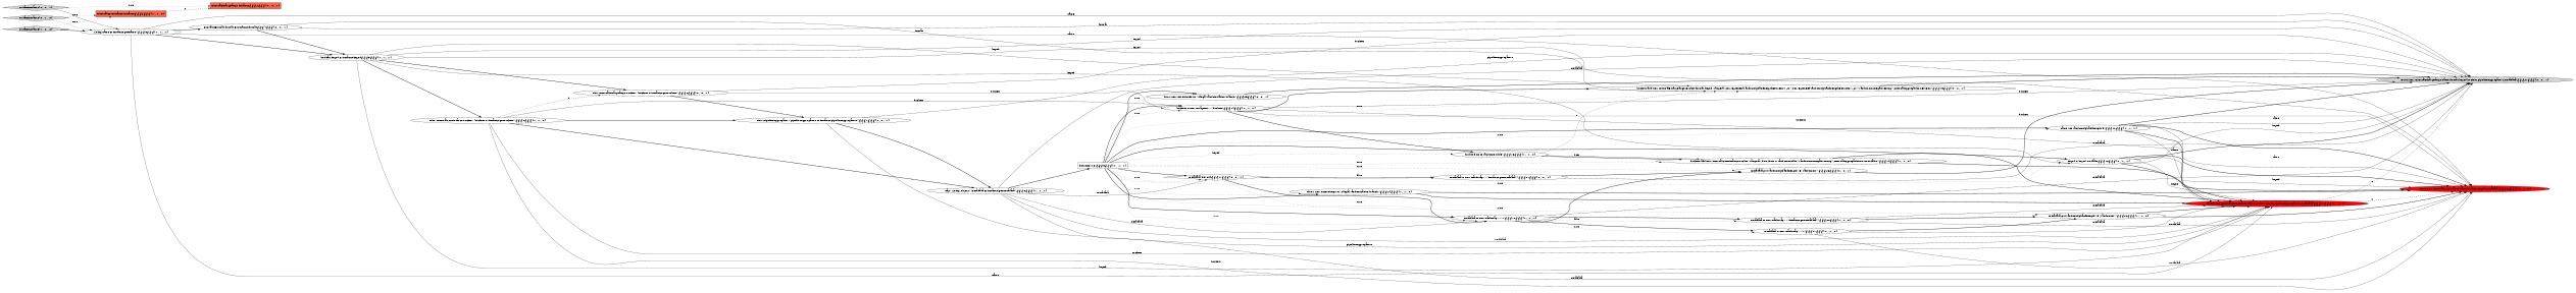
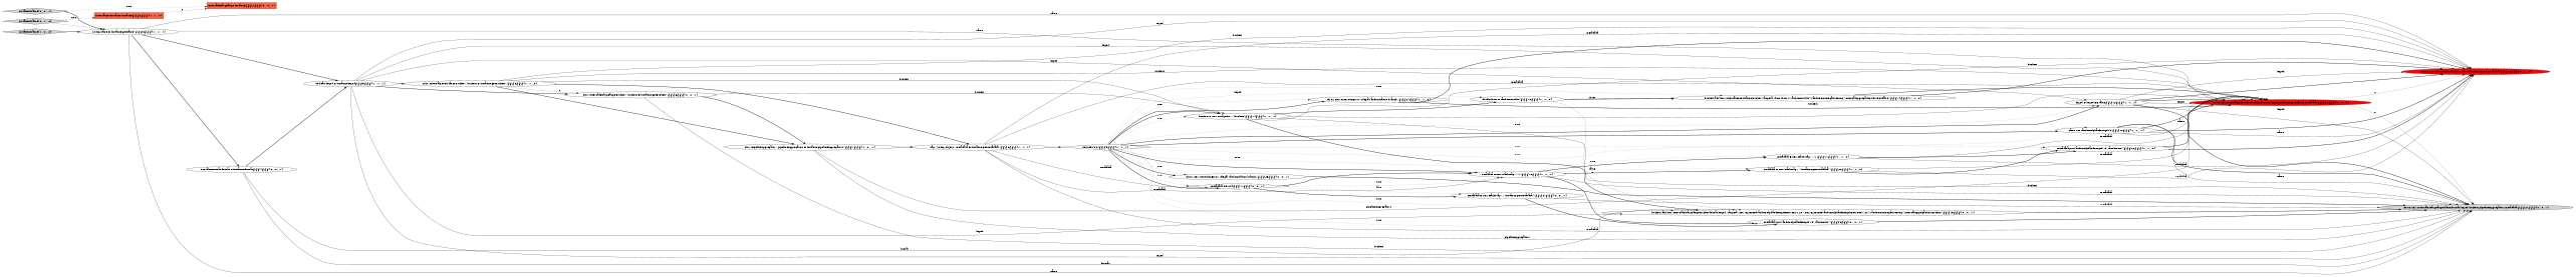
  digraph {
    rankdir=LR
    node [fillcolor=white shape=ellipse style=filled]
    edge [style=bold]
    n1 [fillcolor=lightgray label="mutateInstance['0', '0', '1']" shape=diamond]
    n2 [label="String name = instance.getName()@@@3@@@['1', '1', '1']"]
    n3 [fillcolor=tomato label="InternalBinaryRange instance@@@2@@@['0', '0', '1']" shape=box]
    n4 [fillcolor=lightgray label="return new InternalBinaryRange(name,format,keyed,buckets,pipelineAggregators,metadata)@@@27@@@['0', '0', '1']"]
    n5 [fillcolor=red label="return new InternalGeoDistance(name,buckets,keyed,metadata)@@@26@@@['0', '1', '0']"]
    n6 [fillcolor=red label="return new InternalGeoDistance(name,buckets,keyed,pipelineAggregators,metadata)@@@27@@@['1', '0', '0']"]
    n7 [label="boolean keyed = instance.keyed@@@5@@@['1', '1', '1']"]
    n8 [label="DocValueFormat format = instance.format@@@4@@@['0', '0', '1']"]
    n9 [label="metadata.put(randomAlphaOfLength(15),randomInt())@@@23@@@['0', '0', '1']"]
    n10 [label="buckets = new ArrayList<>(buckets)@@@14@@@['1', '1', '1']"]
    n11 [label="double from = randomDouble()@@@13@@@['1', '1', '0']"]
    n12 [label="buckets.add(new InternalBinaryRange.Bucket(format,keyed,\"range_a\",new BytesRef(randomAlphaOfLengthBetween(1,20)),new BytesRef(randomAlphaOfLengthBetween(1,20)),randomNonNegativeLong(),InternalAggregations.EMPTY))@@@15@@@['0', '0', '1']"]
    n13 [label="buckets.add(new InternalGeoDistance.Bucket(\"range_a\",from,from + randomDouble(),randomNonNegativeLong(),InternalAggregations.EMPTY,false))@@@14@@@['1', '1', '0']"]
    n14 [fillcolor=lightgray label="mutateInstance['1', '0', '0']" shape=diamond]
    n15 [fillcolor=tomato label="InternalGeoDistance instance@@@2@@@['1', '1', '0']" shape=box]
    n16 [label="List<InternalBinaryRange.Bucket> buckets = instance.getBuckets()@@@6@@@['0', '0', '1']"]
    n17 [label="List<PipelineAggregator> pipelineAggregators = instance.pipelineAggregators()@@@7@@@['1', '0', '1']"]
    n18 [label="Map<String,Object> metadata = instance.getMetadata()@@@8@@@['1', '1', '1']"]
    n19 [label="keyed = keyed == false@@@12@@@['1', '1', '1']"]
    n20 [label="List<InternalGeoDistance.Bucket> buckets = instance.getBuckets()@@@5@@@['1', '1', '0']"]
-   n21 [label="between(0,3)@@@9@@@['1', '1', '1']" shape=box]
+   n21 [label="between(0,3)@@@9@@@['1', '1', '1']" shape=diamond]
    n22 [label="metadata == null@@@17@@@['0', '0', '1']" shape=diamond]
    n23 [label="metadata = new HashMap<>(1)@@@18@@@['1', '1', '1']"]
    n24 [label="metadata.put(randomAlphaOfLength(15),randomInt())@@@22@@@['1', '1', '0']"]
    n25 [label="throw new AssertionError(\"Illegal randomisation branch\")@@@24@@@['1', '1', '0']"]
    n26 [label="throw new AssertionError(\"Illegal randomisation branch\")@@@25@@@['0', '0', '1']"]
    n27 [label="name += randomAlphaOfLength(5)@@@10@@@['1', '1', '1']"]
    n28 [label="metadata = new HashMap<>(instance.getMetadata())@@@21@@@['0', '0', '1']"]
    n29 [label="metadata = new HashMap<>(1)@@@17@@@['1', '1', '0']"]
    n30 [label="metadata = new HashMap<>(instance.getMetadata())@@@20@@@['1', '1', '0']"]
    n31 [fillcolor=lightgray label="mutateInstance['0', '1', '0']" shape=diamond]
-   n1 -> n2 [style=solid]
+   n1 -> n2
    n1 -> n3 [label=true style=dotted]
    n2 -> n4 [label=name style=solid]
    n2 -> n5 [label=name style=solid]
    n2 -> n6 [label=name style=solid]
    n2 -> n7
    n2 -> n8
    n6 -> n4 [label=0 style=dashed]
    n6 -> n5 [label=0 style=dashed]
    n7 -> n4 [label=keyed style=solid]
    n7 -> n5 [label=keyed style=solid]
    n7 -> n6 [label=keyed style=solid]
    n7 -> n12 [label=keyed style=solid]
    n7 -> n16
    n7 -> n19 [label=keyed style=solid]
    n7 -> n20
    n8 -> n4 [label=format style=solid]
    n8 -> n7
    n8 -> n12 [label=format style=solid]
    n9 -> n4
    n10 -> n4 [label=buckets style=solid]
    n10 -> n5 [label=buckets style=solid]
    n10 -> n6 [label=buckets style=solid]
    n10 -> n11
    n10 -> n12
    n11 -> n12 [label=0 style=dashed]
    n11 -> n13 [label=from style=solid]
    n11 -> n13
    n12 -> n4
    n13 -> n5
    n13 -> n6
    n14 -> n2
-   n14 -> n15 [label=true style=dotted]
    n15 -> n3 [label=0 style=dashed]
    n16 -> n4 [label=buckets style=solid]
    n16 -> n10 [label=buckets style=solid]
    n16 -> n17
    n17 -> n4 [label=pipelineAggregators style=solid]
    n17 -> n6 [label=pipelineAggregators style=solid]
    n17 -> n18
    n18 -> n4 [label=metadata style=solid]
    n18 -> n5 [label=metadata style=solid]
    n18 -> n6 [label=metadata style=solid]
    n18 -> n21
    n18 -> n22 [label=metadata style=solid]
    n18 -> n23 [label=metadata style=solid]
    n19 -> n4
    n19 -> n4 [label=keyed style=solid]
    n19 -> n5
    n19 -> n5 [label=keyed style=solid]
    n19 -> n6
    n19 -> n6 [label=keyed style=solid]
    n20 -> n5 [label=buckets style=solid]
    n20 -> n6 [label=buckets style=solid]
    n20 -> n10 [label=buckets style=solid]
    n20 -> n16 [label=0 style=dashed]
    n20 -> n17
    n20 -> n18
    n21 -> n9 [label=true style=dotted]
    n21 -> n10 [label=true style=dotted]
    n21 -> n10
    n21 -> n11 [label=keyed style=dotted]
    n21 -> n12 [label=true style=dotted]
    n21 -> n13 [label=true style=dotted]
    n21 -> n19
    n21 -> n19 [label=true style=dotted]
    n21 -> n22 [label=true style=dotted]
    n21 -> n22
    n21 -> n23 [label=true style=dotted]
    n21 -> n23
    n21 -> n24 [label=true style=dotted]
    n21 -> n25
    n21 -> n25 [label=true style=dotted]
    n21 -> n26 [label=true style=dotted]
    n21 -> n26
    n21 -> n27 [label=true style=dotted]
    n21 -> n27
    n22 -> n23
    n22 -> n23 [label=true style=dotted]
    n22 -> n28 [label=false style=dotted]
    n22 -> n28
    n23 -> n4 [label=metadata style=solid]
    n23 -> n9
    n23 -> n29
    n23 -> n29 [label=true style=dotted]
    n23 -> n30
    n23 -> n30 [label=false style=dotted]
    n24 -> n5
    n24 -> n6
    n25 -> n5
    n25 -> n6
    n26 -> n4
    n27 -> n4
    n27 -> n4 [label=name style=solid]
    n27 -> n5
    n27 -> n5 [label=name style=solid]
    n27 -> n6
    n27 -> n6 [label=name style=solid]
    n28 -> n4 [label=metadata style=solid]
    n28 -> n9
    n29 -> n5 [label=metadata style=solid]
    n29 -> n6 [label=metadata style=solid]
    n29 -> n24
    n30 -> n5 [label=metadata style=solid]
    n30 -> n6 [label=metadata style=solid]
    n30 -> n24
    n31 -> n2 [style=dashed]
    n31 -> n15 [label=true style=dotted]
  }
